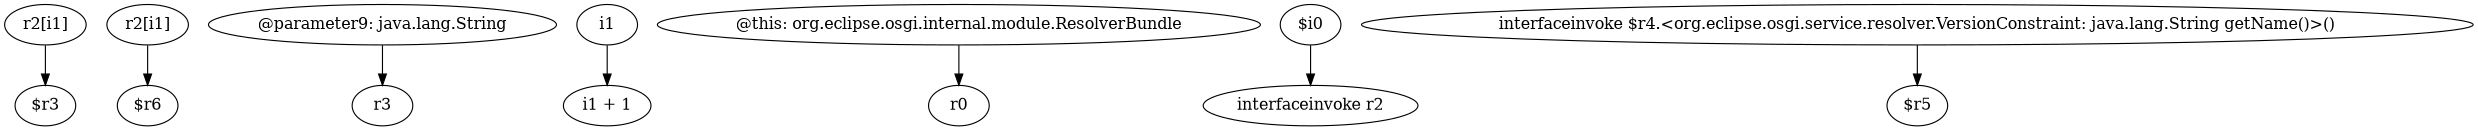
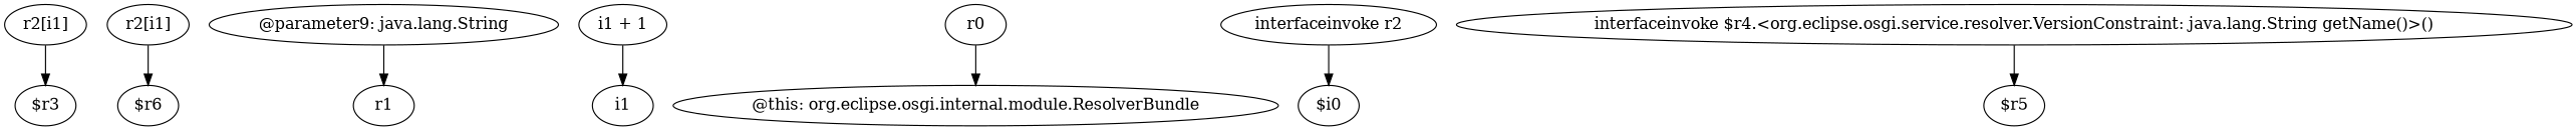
  digraph {
    n1 [label="r2[i1]"]
    n2 [label="$r3"]
    n3 [label="r2[i1]"]
    n4 [label="$r6"]
    n5 [label="@parameter9: java.lang.String"]
-   n6 [label=r3]
+   n6 [label=r1]
    n7 [label="i1 + 1"]
    n8 [label=i1]
    n9 [label="@this: org.eclipse.osgi.internal.module.ResolverBundle"]
    n10 [label=r0]
    n11 [label="interfaceinvoke r2"]
    n12 [label="$i0"]
    n13 [label="interfaceinvoke $r4.<org.eclipse.osgi.service.resolver.VersionConstraint: java.lang.String getName()>()"]
    n14 [label="$r5"]
    n1 -> n2
    n3 -> n4
    n5 -> n6
-   n8 -> n7
-   n9 -> n10
-   n12 -> n11
+   n7 -> n8
+   n10 -> n9
+   n11 -> n12
    n13 -> n14
  }
